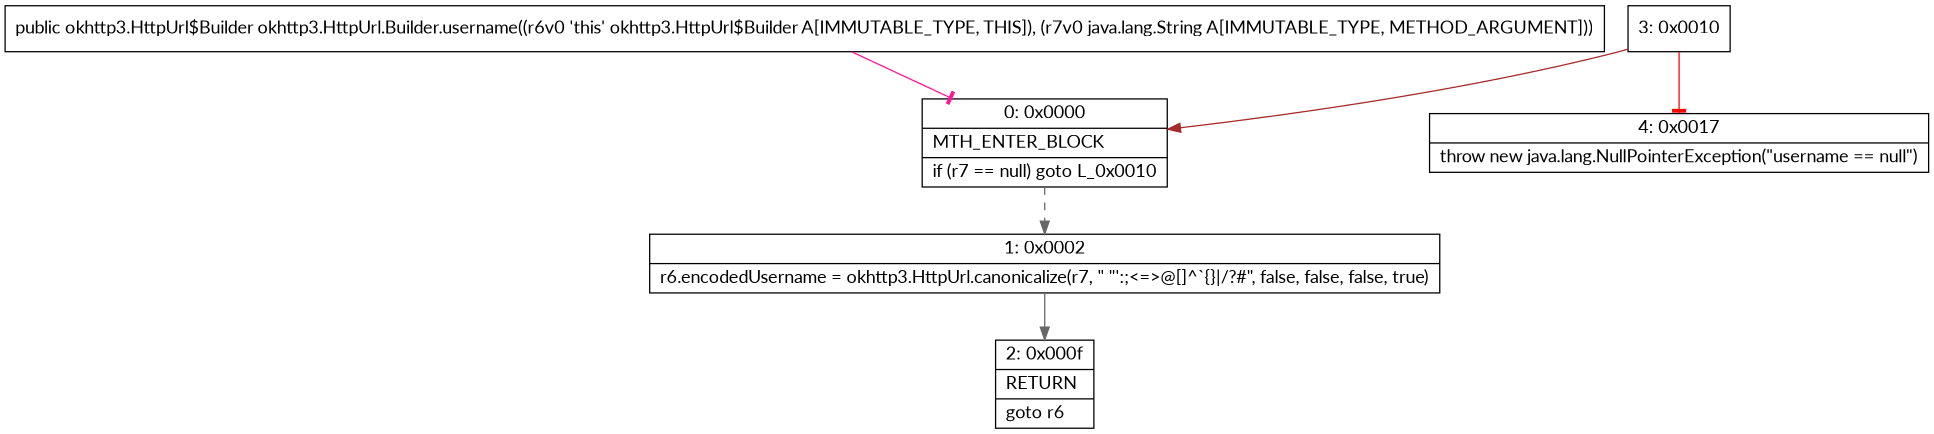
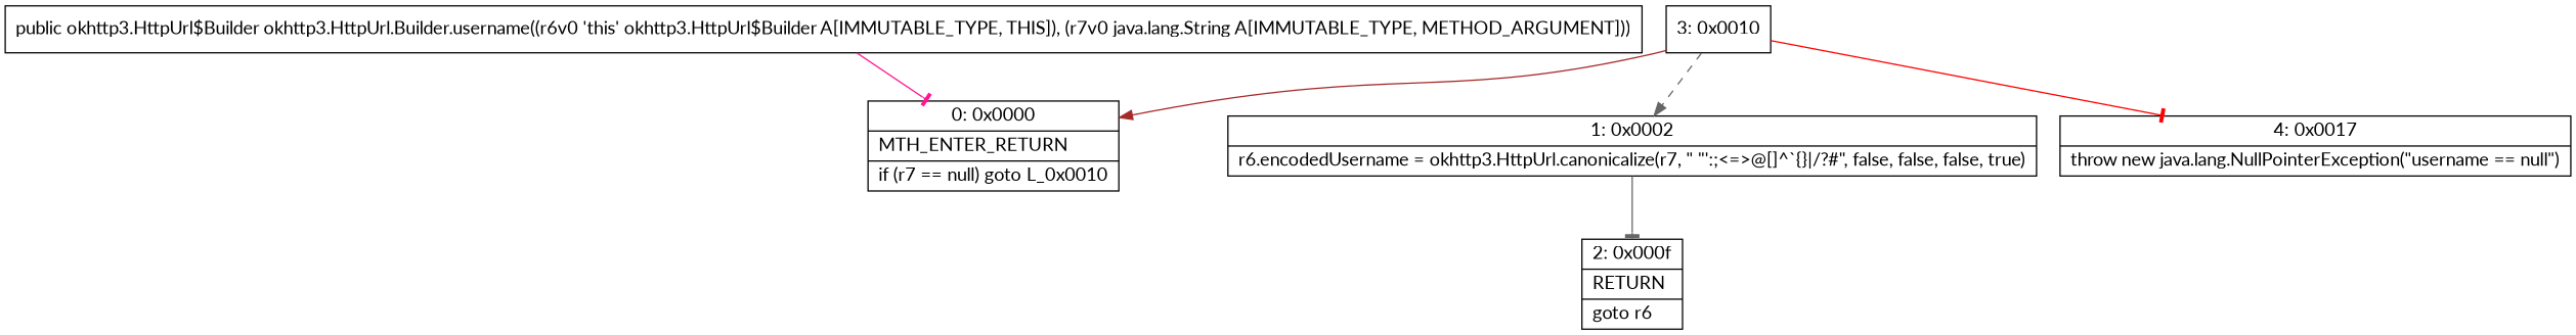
  digraph {
    fontname=Lato
    node [fontname=Lato shape=record]
    edge [arrowhead=normal color=gray40 fontname=Lato]
-   n1 [label="{0\:\ 0x0000|MTH_ENTER_BLOCK\l|if (r7 == null) goto L_0x0010\l}"]
+   n1 [label="{0\:\ 0x0000|MTH_ENTER_RETURN\l|if (r7 == null) goto L_0x0010\l}"]
    n2 [label="{1\:\ 0x0002|r6.encodedUsername = okhttp3.HttpUrl.canonicalize(r7, \" \"':;\<=\>@[]^`\{\}\|\/?#\", false, false, false, true)\l}"]
    n3 [label="{2\:\ 0x000f|RETURN\l|goto r6\l}"]
    n4 [label="{3\:\ 0x0010}"]
    n5 [label="{4\:\ 0x0017|throw new java.lang.NullPointerException(\"username == null\")\l}"]
    n6 [label="{public okhttp3.HttpUrl$Builder okhttp3.HttpUrl.Builder.username((r6v0 'this' okhttp3.HttpUrl$Builder A[IMMUTABLE_TYPE, THIS]), (r7v0 java.lang.String A[IMMUTABLE_TYPE, METHOD_ARGUMENT])) }"]
-   n1 -> n2 [style=dashed]
-   n2 -> n3
+   n4 -> n2 [style=dashed]
+   n2 -> n3 [arrowhead=tee]
    n4 -> n1 [color=brown]
    n4 -> n5 [arrowhead=tee color=red]
    n6 -> n1 [arrowhead=tee color=deeppink]
  }
